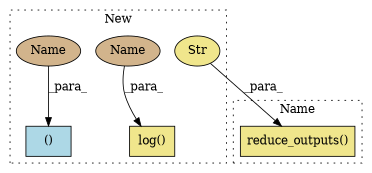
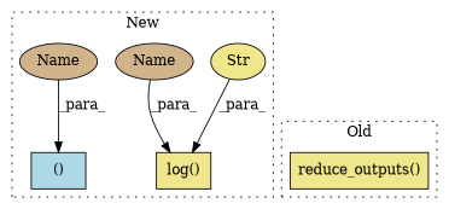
  digraph {
    node [a=75 fillcolor=khaki l=4 shape=box style=filled]
    n1 [l="9,1" label="log()" s="7111,7153"]
    n2 [a=54 fillcolor=lightblue l=41 label="()" s=6703]
    n3 [a=66 l=27 label=Str s=7120 shape=ellipse]
    n4 [a=87 fillcolor=tan label=Name s=7149 shape=ellipse]
    n5 [a=87 fillcolor=tan label=Name s=6740 shape=ellipse]
    n6 [l="20,1" label="reduce_outputs()" s="7404,7431"]
    subgraph cluster_1 {
      label=New
      style=dotted
      n1
      n2
      n3
      n4
      n5
    }
    subgraph cluster_2 {
-     label=Name
+     label=Old
      style=dotted
      n6
    }
-   n3 -> n6 [label=_para_]
+   n3 -> n1 [label=_para_]
    n4 -> n1 [label=_para_]
    n5 -> n2 [label=_para_]
  }
